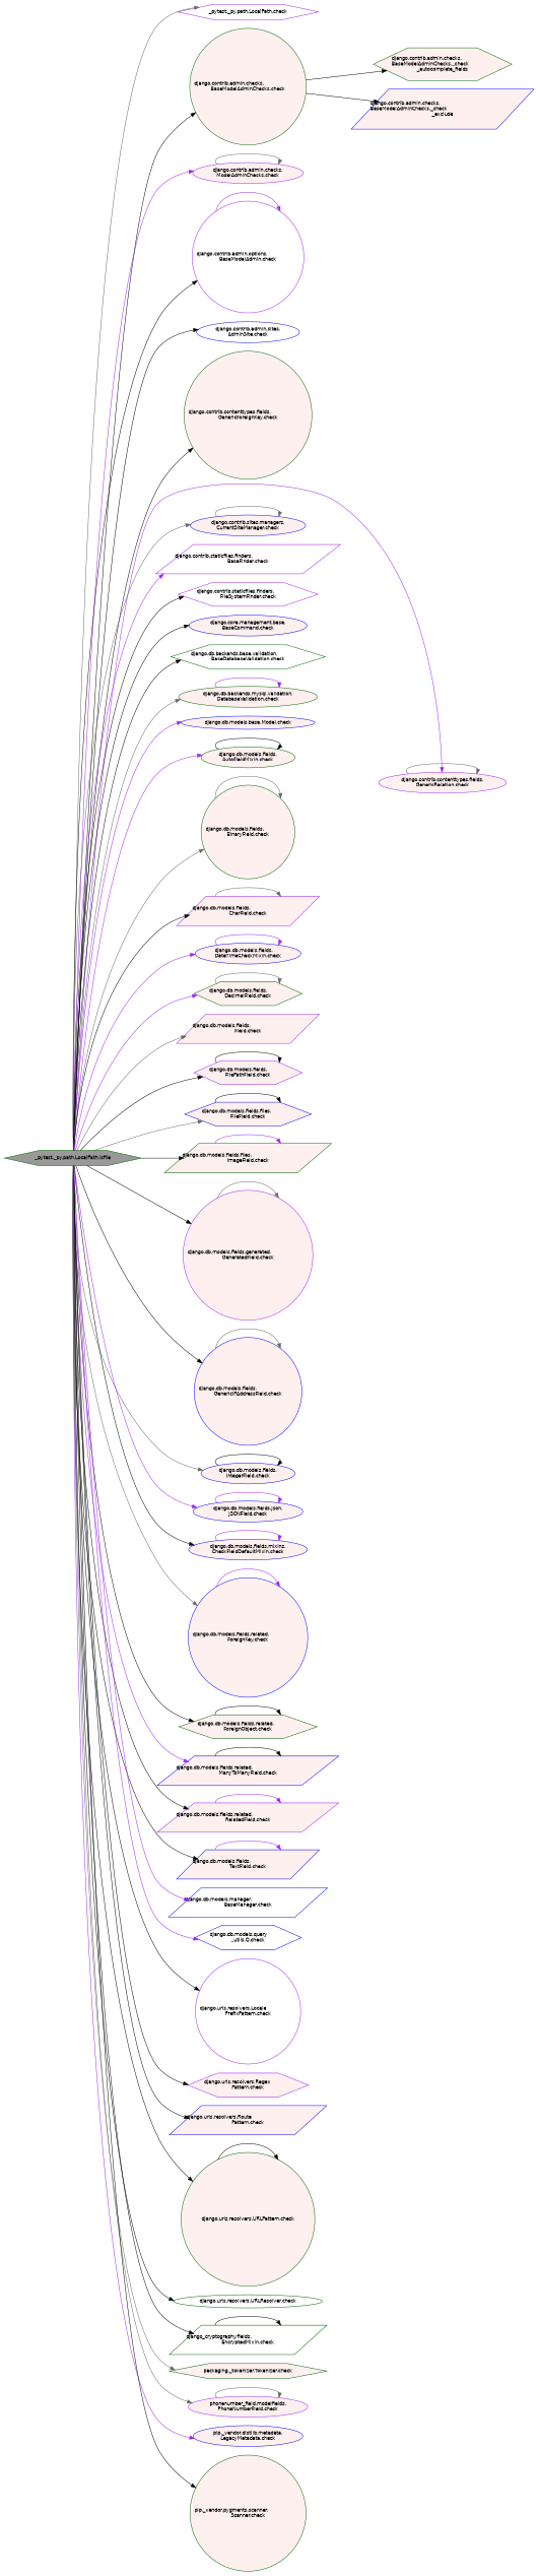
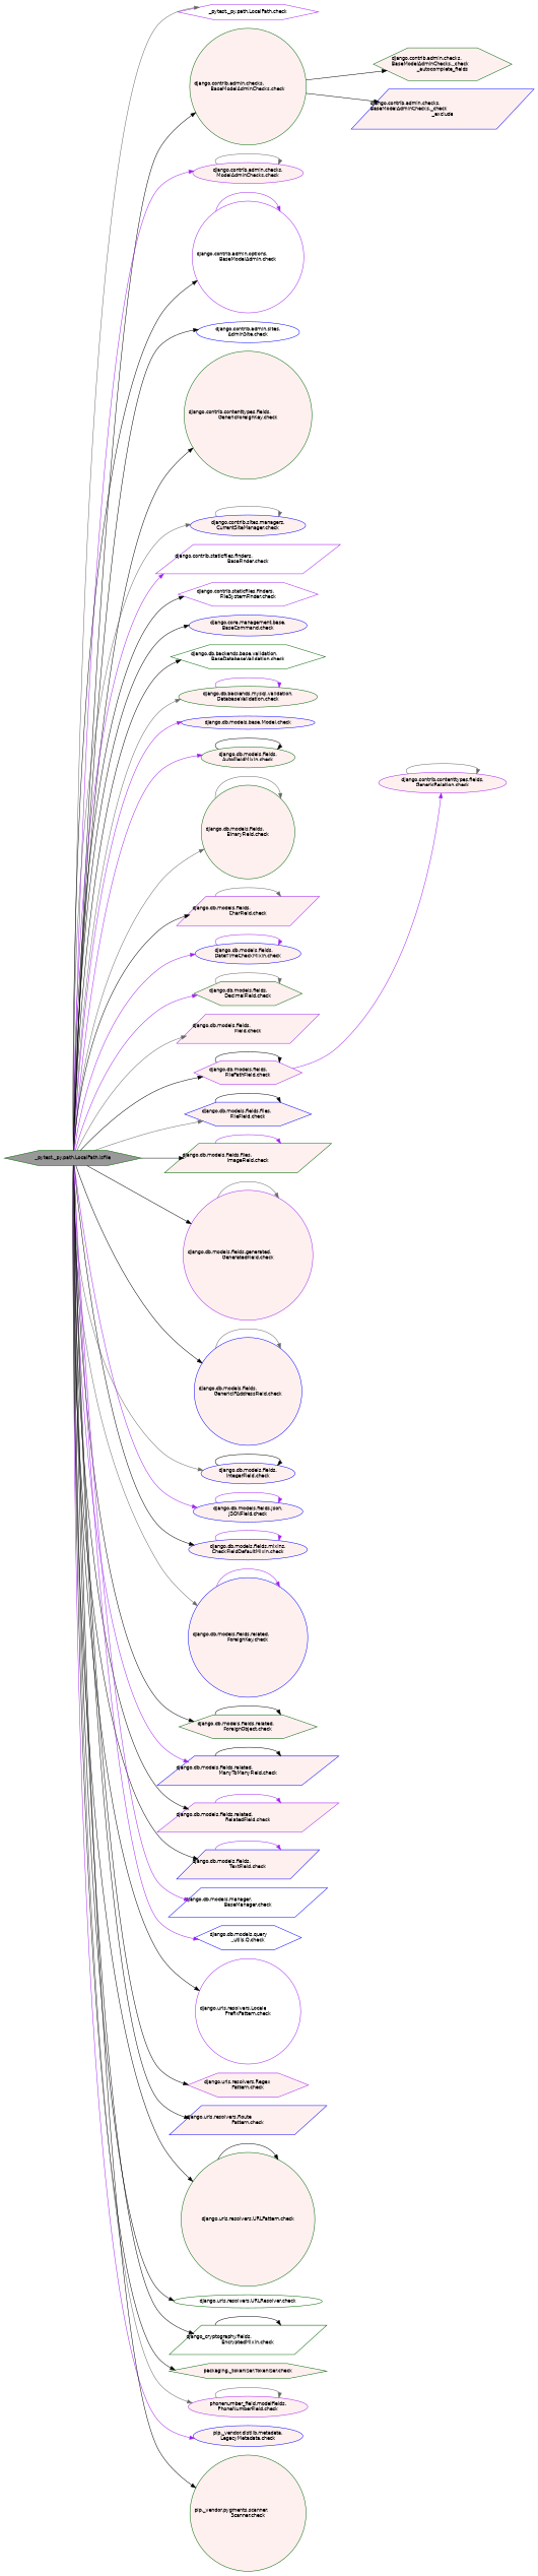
  digraph {
    rankdir=LR
    node [color=blue fillcolor="#FFF0F0" fontname=Helvetica fontsize=10 shape=ellipse style=filled]
    edge [color=black fontname=Helvetica fontsize=10 labelfontname=Helvetica labelfontsize=10 style=solid]
    n1 [color=darkgreen fillcolor=grey60 fontcolor=black height=0.2 label="_pytest._py.path.LocalPath.isfile" shape=hexagon width=0.4]
    n2 [color=purple fillcolor=white height=0.2 label="_pytest._py.path.LocalPath.check" shape=hexagon width=0.4]
    n3 [color=darkgreen height=0.2 label="django.contrib.admin.checks.\lBaseModelAdminChecks.check" shape=circle width=0.4]
    n4 [color=purple height=0.2 label="django.contrib.admin.checks.\lModelAdminChecks.check" width=0.4]
    n5 [color=purple fillcolor=white height=0.2 label="django.contrib.admin.options.\lBaseModelAdmin.check" shape=circle width=0.4]
    n6 [fillcolor=white height=0.2 label="django.contrib.admin.sites.\lAdminSite.check" width=0.4]
    n7 [color=darkgreen height=0.2 label="django.contrib.contenttypes.fields.\lGenericForeignKey.check" shape=circle width=0.4]
    n8 [color=purple height=0.2 label="django.contrib.contenttypes.fields.\lGenericRelation.check" width=0.4]
    n9 [height=0.2 label="django.contrib.sites.managers.\lCurrentSiteManager.check" width=0.4]
    n10 [color=purple fillcolor=white height=0.2 label="django.contrib.staticfiles.finders.\lBaseFinder.check" shape=parallelogram width=0.4]
    n11 [color=purple fillcolor=white height=0.2 label="django.contrib.staticfiles.finders.\lFileSystemFinder.check" shape=hexagon width=0.4]
    n12 [height=0.2 label="django.core.management.base.\lBaseCommand.check" width=0.4]
    n13 [color=darkgreen fillcolor=white height=0.2 label="django.db.backends.base.validation.\lBaseDatabaseValidation.check" shape=hexagon width=0.4]
    n14 [color=darkgreen height=0.2 label="django.db.backends.mysql.validation.\lDatabaseValidation.check" width=0.4]
    n15 [height=0.2 label="django.db.models.base.Model.check" width=0.4]
    n16 [color=darkgreen height=0.2 label="django.db.models.fields.\lAutoFieldMixin.check" width=0.4]
    n17 [color=darkgreen height=0.2 label="django.db.models.fields.\lBinaryField.check" shape=circle width=0.4]
    n18 [color=purple height=0.2 label="django.db.models.fields.\lCharField.check" shape=parallelogram width=0.4]
    n19 [height=0.2 label="django.db.models.fields.\lDateTimeCheckMixin.check" width=0.4]
    n20 [color=darkgreen height=0.2 label="django.db.models.fields.\lDecimalField.check" shape=hexagon width=0.4]
    n21 [color=purple height=0.2 label="django.db.models.fields.\lField.check" shape=parallelogram width=0.4]
    n22 [color=purple height=0.2 label="django.db.models.fields.\lFilePathField.check" shape=hexagon width=0.4]
    n23 [height=0.2 label="django.db.models.fields.files.\lFileField.check" shape=hexagon width=0.4]
    n24 [color=darkgreen height=0.2 label="django.db.models.fields.files.\lImageField.check" shape=parallelogram width=0.4]
    n25 [color=purple height=0.2 label="django.db.models.fields.generated.\lGeneratedField.check" shape=circle width=0.4]
    n26 [height=0.2 label="django.db.models.fields.\lGenericIPAddressField.check" shape=circle width=0.4]
    n27 [height=0.2 label="django.db.models.fields.\lIntegerField.check" width=0.4]
    n28 [height=0.2 label="django.db.models.fields.json.\lJSONField.check" width=0.4]
    n29 [height=0.2 label="django.db.models.fields.mixins.\lCheckFieldDefaultMixin.check" width=0.4]
    n30 [height=0.2 label="django.db.models.fields.related.\lForeignKey.check" shape=circle width=0.4]
    n31 [color=darkgreen height=0.2 label="django.db.models.fields.related.\lForeignObject.check" shape=hexagon width=0.4]
    n32 [height=0.2 label="django.db.models.fields.related.\lManyToManyField.check" shape=parallelogram width=0.4]
    n33 [color=purple height=0.2 label="django.db.models.fields.related.\lRelatedField.check" shape=parallelogram width=0.4]
    n34 [height=0.2 label="django.db.models.fields.\lTextField.check" shape=parallelogram width=0.4]
    n35 [fillcolor=white height=0.2 label="django.db.models.manager.\lBaseManager.check" shape=parallelogram width=0.4]
    n36 [fillcolor=white height=0.2 label="django.db.models.query\l_utils.Q.check" shape=hexagon width=0.4]
    n37 [color=purple fillcolor=white height=0.2 label="django.urls.resolvers.Locale\lPrefixPattern.check" shape=circle width=0.4]
    n38 [color=purple height=0.2 label="django.urls.resolvers.Regex\lPattern.check" shape=hexagon width=0.4]
    n39 [height=0.2 label="django.urls.resolvers.Route\lPattern.check" shape=parallelogram width=0.4]
    n40 [color=darkgreen height=0.2 label="django.urls.resolvers.URLPattern.check" shape=circle width=0.4]
    n41 [color=darkgreen fillcolor=white height=0.2 label="django.urls.resolvers.URLResolver.check" width=0.4]
    n42 [color=darkgreen fillcolor=white height=0.2 label="django_cryptography.fields.\lEncryptedMixin.check" shape=parallelogram width=0.4]
    n43 [color=darkgreen height=0.2 label="packaging._tokenizer.Tokenizer.check" shape=hexagon width=0.4]
    n44 [color=purple height=0.2 label="phonenumber_field.modelfields.\lPhoneNumberField.check" width=0.4]
    n45 [height=0.2 label="pip._vendor.distlib.metadata.\lLegacyMetadata.check" width=0.4]
    n46 [color=darkgreen height=0.2 label="pip._vendor.pygments.scanner.\lScanner.check" shape=circle width=0.4]
    n47 [color=darkgreen height=0.2 label="django.contrib.admin.checks.\lBaseModelAdminChecks._check\l_autocomplete_fields" shape=hexagon width=0.4]
    n48 [height=0.2 label="django.contrib.admin.checks.\lBaseModelAdminChecks._check\l_exclude" shape=parallelogram width=0.4]
    n1 -> n2 [color=gray40]
    n1 -> n3
    n1 -> n4 [color=purple]
    n1 -> n5
    n1 -> n6
    n1 -> n7
-   n1 -> n8 [color=purple]
+   n22 -> n8 [color=purple]
    n1 -> n9 [color=gray40]
    n1 -> n10 [color=purple]
    n1 -> n11
    n1 -> n12
    n1 -> n13
    n1 -> n14 [color=gray40]
    n1 -> n15 [color=purple]
    n1 -> n16 [color=purple]
    n1 -> n17 [color=gray40]
    n1 -> n18
    n1 -> n19 [color=purple]
    n1 -> n20 [color=purple]
    n1 -> n21 [color=gray40]
    n1 -> n22
    n1 -> n23 [color=gray40]
    n1 -> n24
    n1 -> n25
    n1 -> n26
    n1 -> n27 [color=gray40]
    n1 -> n28 [color=purple]
    n1 -> n29
    n1 -> n30 [color=gray40]
    n1 -> n31
    n1 -> n32 [color=purple]
    n1 -> n33
    n1 -> n34
    n1 -> n35 [color=purple]
    n1 -> n36 [color=purple]
    n1 -> n37
    n1 -> n38
    n1 -> n39
    n1 -> n40
    n1 -> n41
    n1 -> n42
-   n1 -> n43 [color=gray40]
+   n1 -> n43
    n1 -> n44 [color=gray40]
    n1 -> n45 [color=purple]
    n1 -> n46
    n3 -> n47
    n3 -> n48
    n4 -> n4 [color=gray40]
    n5 -> n5 [color=purple]
    n8 -> n8 [color=gray40]
    n9 -> n9 [color=gray40]
    n14 -> n14 [color=purple]
    n16 -> n16
    n17 -> n17 [color=gray40]
    n18 -> n18 [color=gray40]
    n19 -> n19 [color=purple]
    n20 -> n20 [color=gray40]
    n22 -> n22
    n23 -> n23
    n24 -> n24 [color=purple]
    n25 -> n25 [color=gray40]
    n26 -> n26 [color=gray40]
    n27 -> n27
    n28 -> n28 [color=purple]
    n29 -> n29 [color=purple]
    n30 -> n30 [color=purple]
    n31 -> n31
    n32 -> n32
    n33 -> n33 [color=purple]
    n34 -> n34 [color=purple]
    n40 -> n40
    n42 -> n42
    n44 -> n44 [color=gray40]
  }
